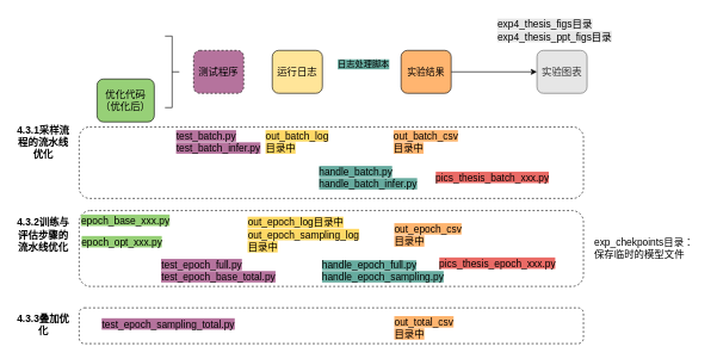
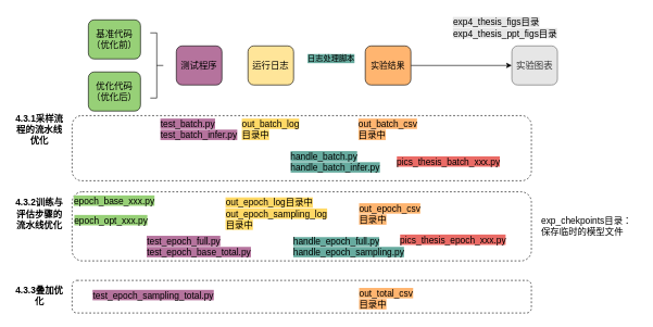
  <mxCell id="0" />
  <mxCell id="1" parent="0" />
  <mxCell id="2" value="" style="rounded=1;whiteSpace=wrap;html=1;strokeWidth=1;fillColor=none;dashed=1;" parent="1" vertex="1"><mxGeometry x="110" y="430" width="705" height="50" as="geometry" /></mxCell>
  <mxCell id="3" value="" style="rounded=1;whiteSpace=wrap;html=1;strokeWidth=1;fillColor=none;dashed=1;" parent="1" vertex="1"><mxGeometry x="110" y="294" width="705" height="106" as="geometry" /></mxCell>
  <mxCell id="4" value="" style="rounded=1;whiteSpace=wrap;html=1;strokeWidth=1;fillColor=none;dashed=1;" parent="1" vertex="1"><mxGeometry x="110" y="177" width="705" height="100" as="geometry" /></mxCell>
+ <mxCell id="5" value="&lt;font style=&quot;font-size: 14px&quot;&gt;基准代码&lt;br&gt;（优化前）&lt;/font&gt;" style="rounded=1;whiteSpace=wrap;html=1;fillColor=#97D077;" parent="1" vertex="1"><mxGeometry x="135" y="30" width="80" height="60" as="geometry" /></mxCell>
  <mxCell id="6" value="&lt;font style=&quot;font-size: 14px&quot;&gt;优化代码（优化后）&lt;/font&gt;" style="rounded=1;whiteSpace=wrap;html=1;fillColor=#97D077;" parent="1" vertex="1"><mxGeometry x="135" y="110" width="80" height="60" as="geometry" /></mxCell>
- <mxCell id="7" value="&lt;font style=&quot;font-size: 14px&quot;&gt;测试程序&lt;/font&gt;" style="rounded=1;whiteSpace=wrap;html=1;fillColor=#B5739D;dashed=1;" parent="1" vertex="1"><mxGeometry x="270" y="70" width="70" height="60" as="geometry" /></mxCell>
+ <mxCell id="7" value="&lt;font style=&quot;font-size: 14px&quot;&gt;测试程序&lt;/font&gt;" style="rounded=1;whiteSpace=wrap;html=1;fillColor=#B5739D;" parent="1" vertex="1"><mxGeometry x="270" y="70" width="70" height="60" as="geometry" /></mxCell>
  <mxCell id="8" value="&lt;font style=&quot;font-size: 14px&quot;&gt;运行日志&lt;/font&gt;" style="rounded=1;whiteSpace=wrap;html=1;fillColor=#FFE599;" parent="1" vertex="1"><mxGeometry x="380" y="70" width="70" height="60" as="geometry" /></mxCell>
  <mxCell id="9" value="" style="edgeStyle=orthogonalEdgeStyle;rounded=0;orthogonalLoop=1;jettySize=auto;html=1;" parent="1" source="10" target="11" edge="1"><mxGeometry relative="1" as="geometry" /></mxCell>
  <mxCell id="10" value="&lt;span style=&quot;font-size: 13px&quot;&gt;实验结果&lt;/span&gt;" style="rounded=1;whiteSpace=wrap;html=1;fillColor=#FFB570;" parent="1" vertex="1"><mxGeometry x="560" y="70" width="70" height="60" as="geometry" /></mxCell>
- <mxCell id="11" value="&lt;font style=&quot;font-size: 14px&quot;&gt;实验图表&lt;/font&gt;" style="rounded=1;whiteSpace=wrap;html=1;strokeColor=#666666;fontColor=#333333;fillColor=#E6E6E6;" parent="1" vertex="1"><mxGeometry x="750" y="70" width="70" height="60" as="geometry" /></mxCell>
+ <mxCell id="11" value="&lt;font style=&quot;font-size: 14px&quot;&gt;实验图表&lt;/font&gt;" style="rounded=1;whiteSpace=wrap;html=1;strokeColor=#666666;fontColor=#333333;fillColor=#E6E6E6;" parent="1" vertex="1"><mxGeometry x="785" y="70" width="70" height="60" as="geometry" /></mxCell>
  <mxCell id="12" value="" style="strokeWidth=1;html=1;shape=mxgraph.flowchart.annotation_2;align=left;labelPosition=right;pointerEvents=1;rotation=-180;" parent="1" vertex="1"><mxGeometry x="230" y="50" width="20" height="100" as="geometry" /></mxCell>
  <mxCell id="13" value="&lt;font style=&quot;font-size: 14px&quot;&gt;&lt;b&gt;4.3.1采样流程的流水线优化&lt;/b&gt;&lt;/font&gt;" style="text;html=1;strokeColor=none;fillColor=none;align=center;verticalAlign=middle;whiteSpace=wrap;rounded=0;" parent="1" vertex="1"><mxGeometry x="20" y="183" width="80" height="30" as="geometry" /></mxCell>
  <mxCell id="14" value="&lt;div style=&quot;text-align: left&quot;&gt;&lt;span style=&quot;font-size: 14px ; background-color: rgb(181 , 115 , 157)&quot;&gt;test_batch.py&lt;/span&gt;&lt;/div&gt;&lt;span style=&quot;font-size: 14px&quot;&gt;&lt;div style=&quot;text-align: left&quot;&gt;&lt;span style=&quot;background-color: rgb(181 , 115 , 157)&quot;&gt;test_batch_infer.py&lt;/span&gt;&lt;/div&gt;&lt;/span&gt;" style="text;html=1;strokeColor=none;fillColor=none;align=center;verticalAlign=middle;whiteSpace=wrap;rounded=0;" parent="1" vertex="1"><mxGeometry x="260" y="183" width="90" height="30" as="geometry" /></mxCell>
  <mxCell id="15" value="&lt;div style=&quot;text-align: left&quot;&gt;&lt;span style=&quot;font-size: 14px ; background-color: rgb(255 , 217 , 102)&quot;&gt;out_batch_log目录中&lt;/span&gt;&lt;/div&gt;" style="text;html=1;strokeColor=none;fillColor=none;align=center;verticalAlign=middle;whiteSpace=wrap;rounded=0;" parent="1" vertex="1"><mxGeometry x="370" y="183" width="90" height="30" as="geometry" /></mxCell>
  <mxCell id="16" value="&lt;span style=&quot;background-color: rgb(103 , 171 , 159)&quot;&gt;日志处理脚本&lt;/span&gt;" style="text;html=1;strokeColor=none;fillColor=none;align=center;verticalAlign=middle;whiteSpace=wrap;rounded=0;" parent="1" vertex="1"><mxGeometry x="470" y="80" width="76" height="20" as="geometry" /></mxCell>
  <mxCell id="17" value="&lt;div style=&quot;text-align: left&quot;&gt;&lt;span style=&quot;font-size: 14px ; background-color: rgb(255 , 181 , 112)&quot;&gt;out_batch_csv目录中&lt;/span&gt;&lt;/div&gt;" style="text;html=1;strokeColor=none;fillColor=none;align=center;verticalAlign=middle;whiteSpace=wrap;rounded=0;" parent="1" vertex="1"><mxGeometry x="550" y="183" width="90" height="30" as="geometry" /></mxCell>
  <mxCell id="18" value="&lt;div style=&quot;text-align: left&quot;&gt;&lt;span style=&quot;background-color: rgb(230 , 230 , 230)&quot;&gt;&lt;br&gt;&lt;/span&gt;&lt;/div&gt;&lt;div style=&quot;text-align: left&quot;&gt;&lt;span style=&quot;font-size: 14px ; background-color: rgb(230 , 230 , 230)&quot;&gt;exp4_thesis_figs目录&lt;/span&gt;&lt;/div&gt;&lt;div style=&quot;text-align: left&quot;&gt;&lt;span style=&quot;font-size: 14px ; background-color: rgb(230 , 230 , 230)&quot;&gt;exp4_thesis_ppt_figs目录&lt;/span&gt;&lt;/div&gt;" style="text;html=1;strokeColor=none;fillColor=none;align=center;verticalAlign=middle;whiteSpace=wrap;rounded=0;" parent="1" vertex="1"><mxGeometry x="685" y="20" width="180" height="30" as="geometry" /></mxCell>
  <mxCell id="19" value="&lt;div style=&quot;text-align: left&quot;&gt;&lt;span style=&quot;font-size: 14px ; background-color: rgb(103 , 171 , 159)&quot;&gt;handle_batch.py&lt;/span&gt;&lt;/div&gt;&lt;div style=&quot;text-align: left&quot;&gt;&lt;span style=&quot;font-size: 14px ; background-color: rgb(103 , 171 , 159)&quot;&gt;handle_batch_infer.py&lt;/span&gt;&lt;/div&gt;" style="text;html=1;strokeColor=none;fillColor=none;align=center;verticalAlign=middle;whiteSpace=wrap;rounded=0;" parent="1" vertex="1"><mxGeometry x="469" y="233" width="90" height="30" as="geometry" /></mxCell>
  <mxCell id="20" value="&lt;div style=&quot;text-align: left&quot;&gt;&lt;span style=&quot;font-size: 14px ; background-color: rgb(234 , 107 , 102)&quot;&gt;pics_thesis_batch_xxx.py&lt;/span&gt;&lt;/div&gt;" style="text;html=1;strokeColor=none;fillColor=none;align=center;verticalAlign=middle;whiteSpace=wrap;rounded=0;" parent="1" vertex="1"><mxGeometry x="643" y="233" width="90" height="30" as="geometry" /></mxCell>
  <mxCell id="21" value="&lt;font style=&quot;font-size: 14px&quot;&gt;&lt;b&gt;4.3.2训练与评估步骤的流水线优化&lt;/b&gt;&lt;/font&gt;" style="text;html=1;strokeColor=none;fillColor=none;align=center;verticalAlign=middle;whiteSpace=wrap;rounded=0;" parent="1" vertex="1"><mxGeometry x="20" y="313" width="80" height="30" as="geometry" /></mxCell>
  <mxCell id="22" value="&lt;div style=&quot;text-align: left&quot;&gt;&lt;span style=&quot;font-size: 14px ; background-color: rgb(181 , 115 , 157)&quot;&gt;test_epoch_full.py&lt;/span&gt;&lt;/div&gt;&lt;div style=&quot;text-align: left&quot;&gt;&lt;span style=&quot;font-size: 14px ; background-color: rgb(181 , 115 , 157)&quot;&gt;test_epoch_base_total.py&lt;/span&gt;&lt;/div&gt;" style="text;html=1;strokeColor=none;fillColor=none;align=center;verticalAlign=middle;whiteSpace=wrap;rounded=0;" parent="1" vertex="1"><mxGeometry x="260" y="363" width="90" height="30" as="geometry" /></mxCell>
  <mxCell id="23" value="&lt;font style=&quot;font-size: 14px&quot;&gt;&lt;b&gt;4.3.3叠加优化&lt;/b&gt;&lt;/font&gt;" style="text;html=1;strokeColor=none;fillColor=none;align=center;verticalAlign=middle;whiteSpace=wrap;rounded=0;" parent="1" vertex="1"><mxGeometry x="20" y="438" width="80" height="30" as="geometry" /></mxCell>
  <mxCell id="24" value="&lt;div style=&quot;text-align: left&quot;&gt;&lt;span style=&quot;font-size: 14px ; background-color: rgb(255 , 217 , 102)&quot;&gt;out_epoch_log目录中&lt;/span&gt;&lt;/div&gt;&lt;div style=&quot;text-align: left&quot;&gt;&lt;span style=&quot;font-size: 14px ; background-color: rgb(255 , 217 , 102)&quot;&gt;out_epoch_sampling_log目录中&lt;/span&gt;&lt;/div&gt;" style="text;html=1;strokeColor=none;fillColor=none;align=center;verticalAlign=middle;whiteSpace=wrap;rounded=0;" parent="1" vertex="1"><mxGeometry x="379" y="313" width="90" height="30" as="geometry" /></mxCell>
  <mxCell id="25" value="&lt;div style=&quot;text-align: left&quot;&gt;&lt;span style=&quot;font-size: 14px ; background-color: rgb(151 , 208 , 119)&quot;&gt;epoch_base_xxx.py&lt;/span&gt;&lt;/div&gt;" style="text;html=1;strokeColor=none;fillColor=none;align=center;verticalAlign=middle;whiteSpace=wrap;rounded=0;" parent="1" vertex="1"><mxGeometry x="130" y="293" width="90" height="30" as="geometry" /></mxCell>
  <mxCell id="26" value="&lt;div style=&quot;text-align: left&quot;&gt;&lt;span style=&quot;font-size: 14px ; background-color: rgb(151 , 208 , 119)&quot;&gt;epoch_opt_xxx.py&lt;/span&gt;&lt;/div&gt;" style="text;html=1;strokeColor=none;fillColor=none;align=center;verticalAlign=middle;whiteSpace=wrap;rounded=0;" parent="1" vertex="1"><mxGeometry x="125" y="323" width="90" height="30" as="geometry" /></mxCell>
  <mxCell id="27" value="&lt;div style=&quot;text-align: left&quot;&gt;&lt;span style=&quot;font-size: 14px ; background-color: rgb(181 , 115 , 157)&quot;&gt;test_epoch_sampling_total.py&lt;/span&gt;&lt;/div&gt;" style="text;html=1;strokeColor=none;fillColor=none;align=center;verticalAlign=middle;whiteSpace=wrap;rounded=0;" parent="1" vertex="1"><mxGeometry x="190" y="438" width="90" height="30" as="geometry" /></mxCell>
  <mxCell id="28" value="&lt;div style=&quot;text-align: left&quot;&gt;&lt;span style=&quot;background-color: rgb(103 , 171 , 159)&quot;&gt;&lt;span style=&quot;font-size: 14px&quot;&gt;handle_epoch_full&lt;/span&gt;&lt;span style=&quot;font-size: 14px&quot;&gt;.py&lt;/span&gt;&lt;/span&gt;&lt;/div&gt;&lt;div style=&quot;text-align: left&quot;&gt;&lt;span style=&quot;font-size: 14px ; background-color: rgb(103 , 171 , 159)&quot;&gt;handle_epoch_sampling.py&lt;/span&gt;&lt;/div&gt;" style="text;html=1;strokeColor=none;fillColor=none;align=center;verticalAlign=middle;whiteSpace=wrap;rounded=0;" parent="1" vertex="1"><mxGeometry x="490" y="363" width="90" height="30" as="geometry" /></mxCell>
  <mxCell id="29" value="&lt;div style=&quot;text-align: left&quot;&gt;&lt;span style=&quot;font-size: 14px ; background-color: rgb(255 , 181 , 112)&quot;&gt;out_epoch_csv目录中&lt;/span&gt;&lt;/div&gt;" style="text;html=1;strokeColor=none;fillColor=none;align=center;verticalAlign=middle;whiteSpace=wrap;rounded=0;" parent="1" vertex="1"><mxGeometry x="553" y="313" width="90" height="30" as="geometry" /></mxCell>
  <mxCell id="30" value="&lt;div style=&quot;text-align: left&quot;&gt;&lt;span style=&quot;font-size: 14px ; background-color: rgb(234 , 107 , 102)&quot;&gt;pics_thesis_epoch_xxx.py&lt;/span&gt;&lt;/div&gt;" style="text;html=1;strokeColor=none;fillColor=none;align=center;verticalAlign=middle;whiteSpace=wrap;rounded=0;" parent="1" vertex="1"><mxGeometry x="650" y="353" width="90" height="30" as="geometry" /></mxCell>
  <mxCell id="31" value="&lt;div style=&quot;text-align: left&quot;&gt;&lt;span style=&quot;font-size: 14px ; background-color: rgb(255 , 181 , 112)&quot;&gt;out_total_csv目录中&lt;/span&gt;&lt;/div&gt;" style="text;html=1;strokeColor=none;fillColor=none;align=center;verticalAlign=middle;whiteSpace=wrap;rounded=0;" parent="1" vertex="1"><mxGeometry x="550" y="443" width="90" height="30" as="geometry" /></mxCell>
  <mxCell id="32" value="&lt;div style=&quot;text-align: left ; font-size: 14px&quot;&gt;&lt;font style=&quot;font-size: 14px&quot;&gt;exp_chekpoints目录：&lt;/font&gt;&lt;/div&gt;&lt;div style=&quot;text-align: left ; font-size: 14px&quot;&gt;&lt;font style=&quot;font-size: 14px&quot;&gt;保存临时的模型文件&lt;/font&gt;&lt;/div&gt;" style="text;html=1;strokeColor=none;fillColor=none;align=center;verticalAlign=middle;whiteSpace=wrap;rounded=0;" parent="1" vertex="1"><mxGeometry x="820" y="332" width="160" height="30" as="geometry" /></mxCell>
